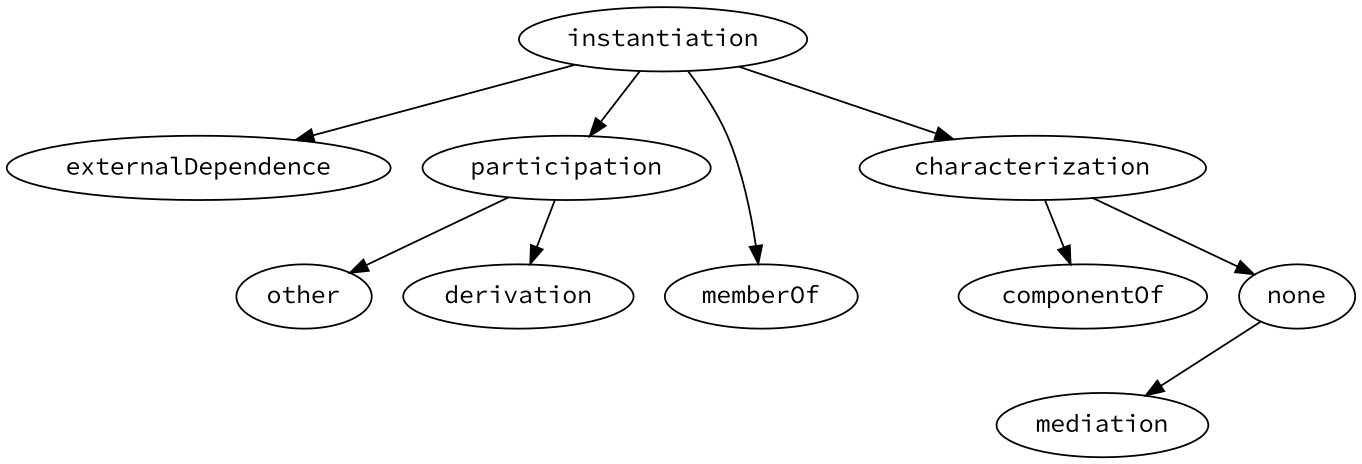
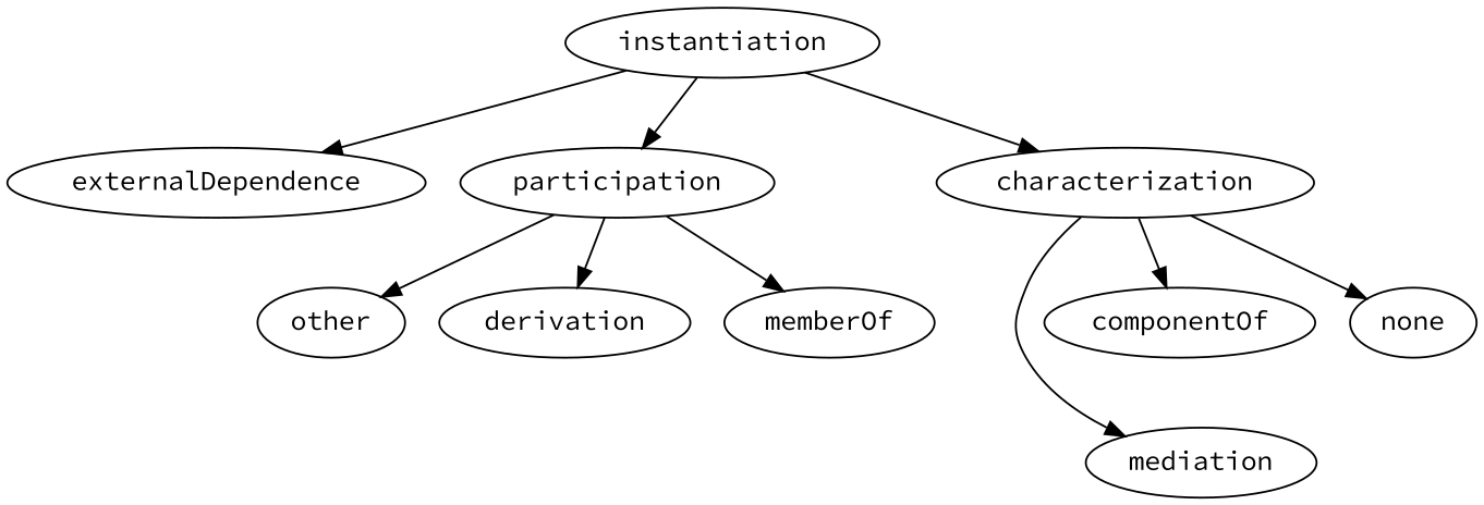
  strict digraph {
    fontname="Source Code Pro"
    node [fontname="Source Code Pro"]
    edge [fontname="Source Code Pro"]
    instantiation
    externalDependence
    participation
    characterization
    memberOf
    other
    derivation
    mediation
    componentOf
    none
    instantiation -> externalDependence
    instantiation -> participation
    instantiation -> characterization
-   instantiation -> memberOf
+   participation -> memberOf
    participation -> other
    participation -> derivation
-   none -> mediation
+   characterization -> mediation
    characterization -> componentOf
    characterization -> none
  }
